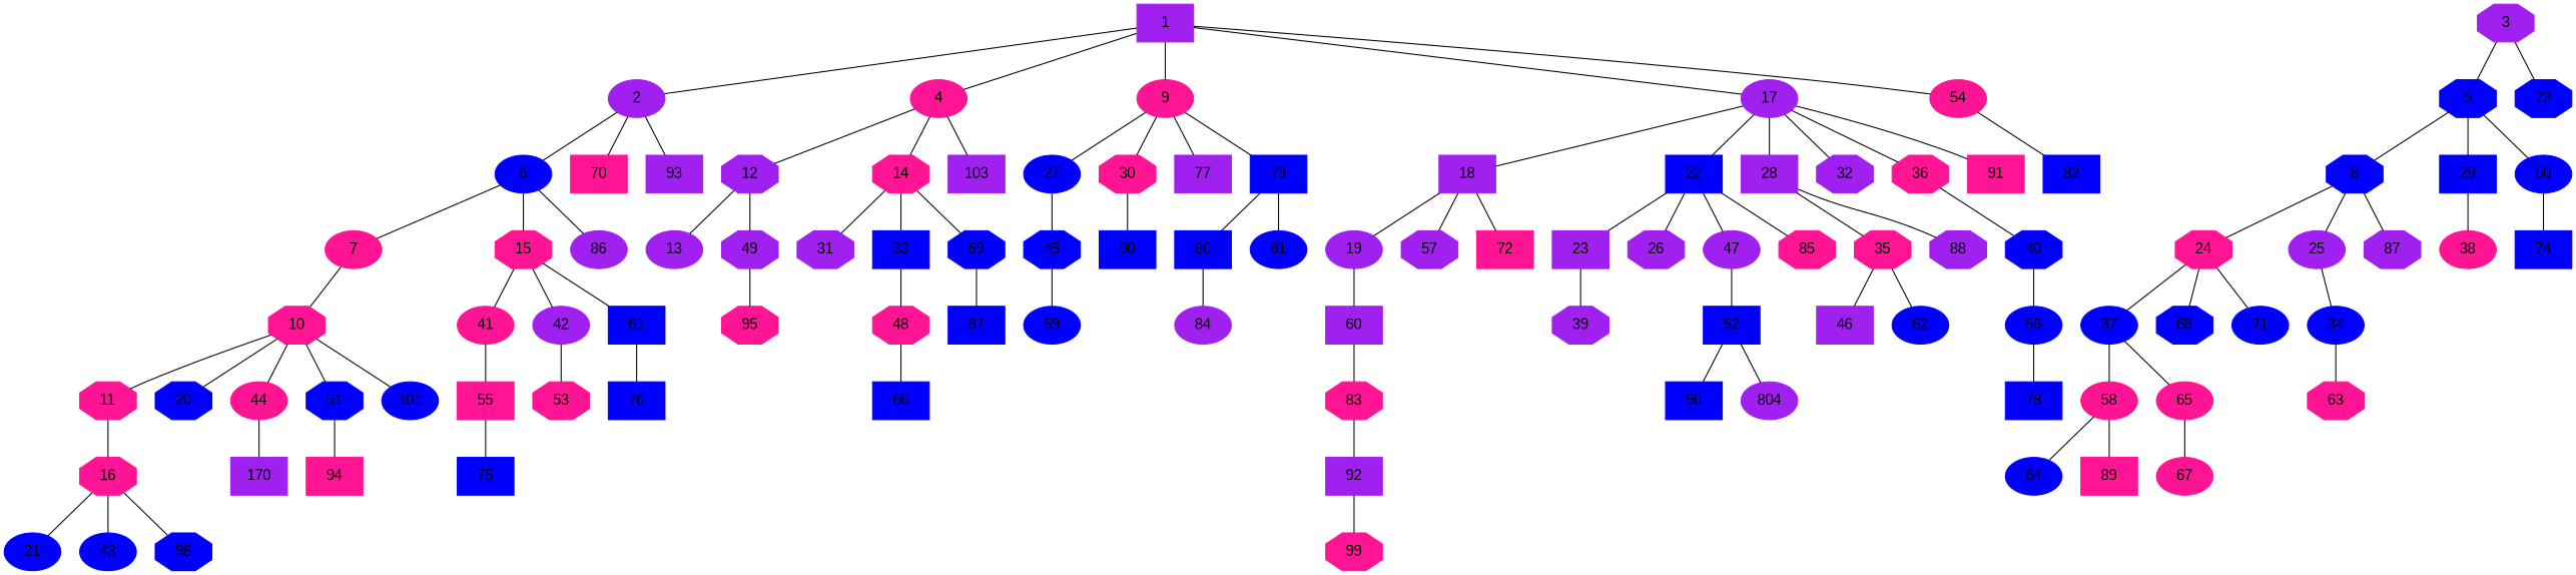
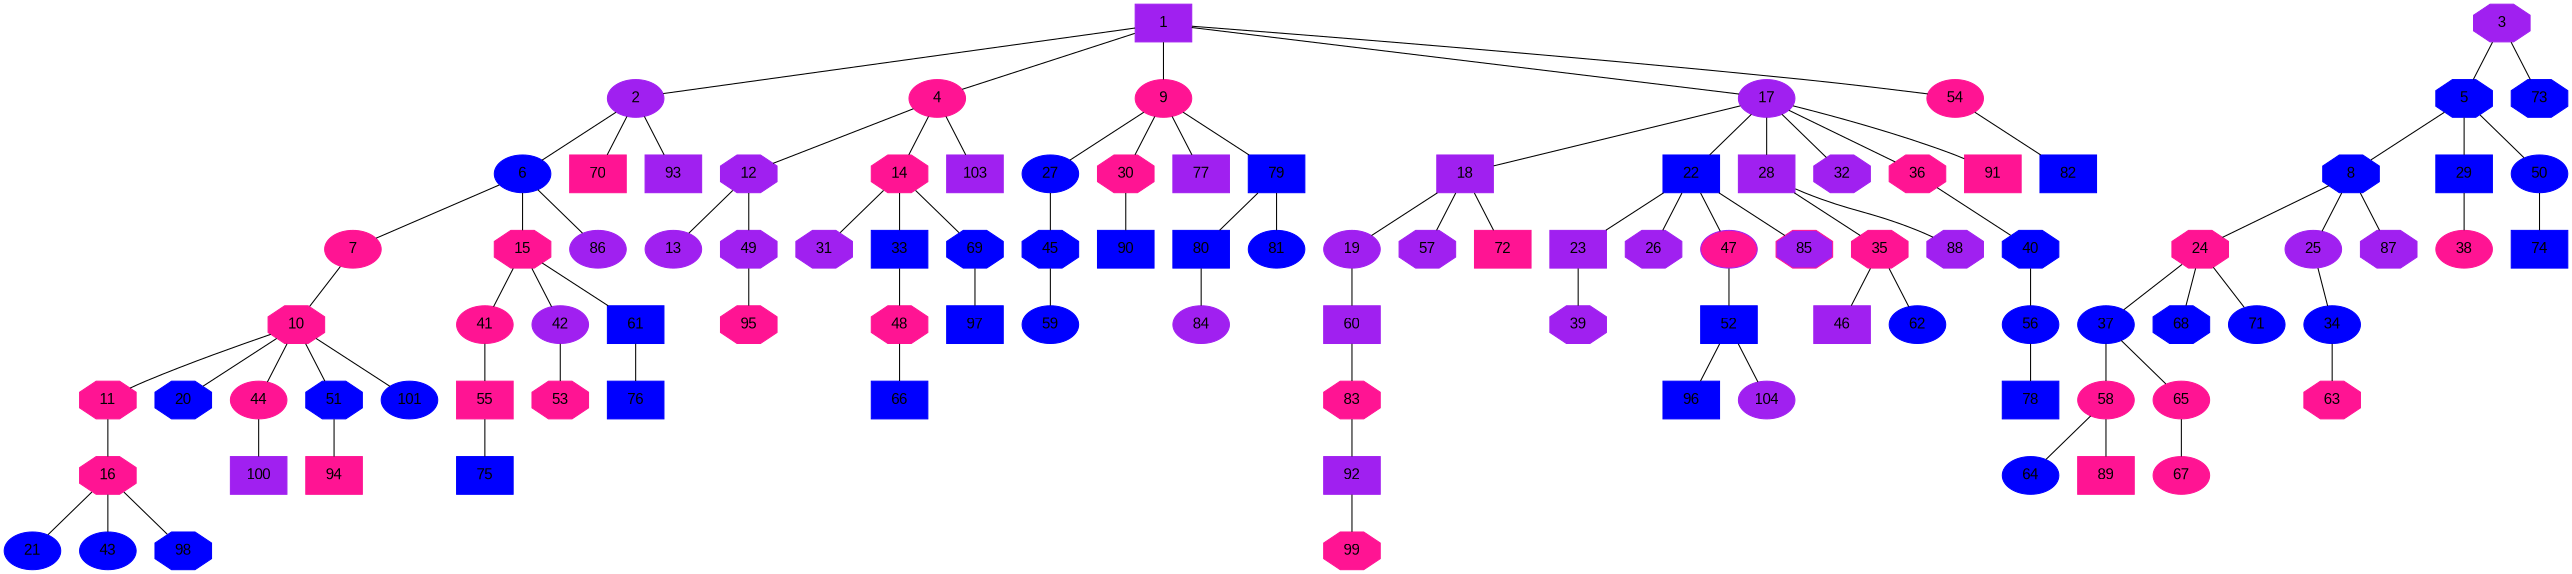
  graph {
    fontname="Liberation Sans"
    node [color=blue fontname="Liberation Sans" shape=octagon style=filled]
    edge [fontname="Liberation Sans"]
    1 [color=purple shape=box]
    2 [color=purple shape=ellipse]
    4 [color=deeppink shape=ellipse]
    9 [color=deeppink shape=ellipse]
    17 [color=purple shape=ellipse]
    54 [color=deeppink shape=ellipse]
    6 [shape=ellipse]
    70 [color=deeppink shape=box]
    93 [color=purple shape=box]
    12 [color=purple]
    14 [color=deeppink]
    103 [color=purple shape=box]
    27 [shape=ellipse]
    30 [color=deeppink]
    77 [color=purple shape=box]
    79 [shape=box]
    18 [color=purple shape=box]
    22 [shape=box]
    28 [color=purple shape=box]
    32 [color=purple]
    36 [color=deeppink]
    91 [color=deeppink shape=box]
    82 [shape=box]
    3 [color=purple]
    5
    73
    7 [color=deeppink shape=ellipse]
    15 [color=deeppink]
    86 [color=purple shape=ellipse]
    8
    29 [shape=box]
    50 [shape=ellipse]
    13 [color=purple shape=ellipse]
    49 [color=purple]
    31 [color=purple]
    33 [shape=box]
    69
    24 [color=deeppink]
    25 [color=purple shape=ellipse]
    87 [color=purple]
    38 [color=deeppink shape=ellipse]
    74 [shape=box]
    10 [color=deeppink]
    41 [color=deeppink shape=ellipse]
    42 [color=purple shape=ellipse]
    61 [shape=box]
    11 [color=deeppink]
    20
    44 [color=deeppink shape=ellipse]
    51
    101 [shape=ellipse]
    37 [shape=ellipse]
    68
    71 [shape=ellipse]
    34 [shape=ellipse]
    45
    90 [shape=box]
    80 [shape=box]
    81 [shape=ellipse]
    16 [color=deeppink]
-   100 [color=purple shape=box label=170]
+   100 [color=purple shape=box]
    94 [color=deeppink shape=box]
    21 [shape=ellipse]
    43 [shape=ellipse]
    98
    95 [color=deeppink]
    48 [color=deeppink]
    97 [shape=box]
    55 [color=deeppink shape=box]
    53 [color=deeppink]
    76 [shape=box]
    19 [color=purple shape=ellipse]
    57 [color=purple]
    72 [color=deeppink shape=box]
    23 [color=purple shape=box]
    26 [color=purple]
-   47 [color=purple shape=ellipse]
-   85 [color=deeppink]
+   47 [color=purple shape=ellipse fillcolor=deeppink]
+   85 [color=deeppink fillcolor=purple]
    35 [color=deeppink]
    88 [color=purple]
    40
    60 [color=purple shape=box]
    83 [color=deeppink]
    39 [color=purple]
    52 [shape=box]
    58 [color=deeppink shape=ellipse]
    65 [color=deeppink shape=ellipse]
    63 [color=deeppink]
    59 [shape=ellipse]
    46 [color=purple shape=box]
    62 [shape=ellipse]
    66 [shape=box]
    56 [shape=ellipse]
    64 [shape=ellipse]
    89 [color=deeppink shape=box]
    67 [color=deeppink shape=ellipse]
    78 [shape=box]
    75 [shape=box]
    96 [shape=box]
-   104 [color=purple shape=ellipse label=804]
+   104 [color=purple shape=ellipse]
    92 [color=purple shape=box]
    84 [color=purple shape=ellipse]
    99 [color=deeppink]
    1 -- 2
    1 -- 4
    1 -- 9
    1 -- 17
    1 -- 54
    2 -- 6
    2 -- 70
    2 -- 93
    4 -- 12
    4 -- 14
    4 -- 103
    9 -- 27
    9 -- 30
    9 -- 77
    9 -- 79
    17 -- 18
    17 -- 22
    17 -- 28
    17 -- 32
    17 -- 36
    17 -- 91
    54 -- 82
    6 -- 7
    6 -- 15
    6 -- 86
    12 -- 13
    12 -- 49
    14 -- 31
    14 -- 33
    14 -- 69
    27 -- 45
    30 -- 90
    79 -- 80
    79 -- 81
    18 -- 19
    18 -- 57
    18 -- 72
    22 -- 23
    22 -- 26
    22 -- 47
    22 -- 85
    28 -- 35
    28 -- 88
    36 -- 40
    3 -- 5
    3 -- 73
    5 -- 8
    5 -- 29
    5 -- 50
    7 -- 10
    15 -- 41
    15 -- 42
    15 -- 61
    8 -- 24
    8 -- 25
    8 -- 87
    29 -- 38
    50 -- 74
    49 -- 95
    33 -- 48
    69 -- 97
    24 -- 37
    24 -- 68
    24 -- 71
    25 -- 34
    10 -- 11
    10 -- 20
    10 -- 44
    10 -- 51
    10 -- 101
    41 -- 55
    42 -- 53
    61 -- 76
    11 -- 16
    44 -- 100
    51 -- 94
    37 -- 58
    37 -- 65
    34 -- 63
    45 -- 59
    80 -- 84
    16 -- 21
    16 -- 43
    16 -- 98
    48 -- 66
    55 -- 75
    19 -- 60
    23 -- 39
    47 -- 52
    35 -- 46
    35 -- 62
    40 -- 56
    60 -- 83
    83 -- 92
    52 -- 96
    52 -- 104
    58 -- 64
    58 -- 89
    65 -- 67
    56 -- 78
    92 -- 99
  }
